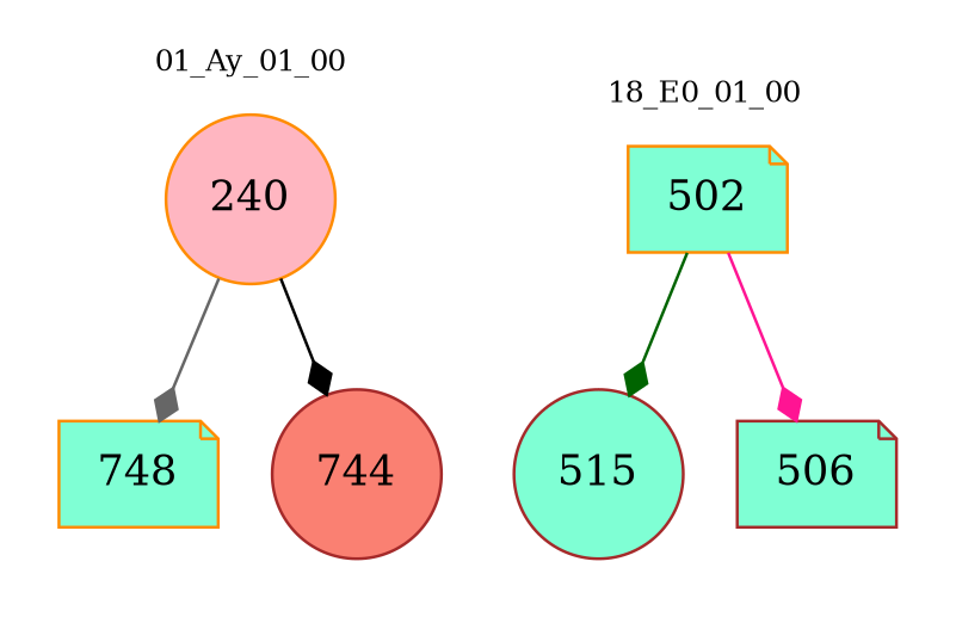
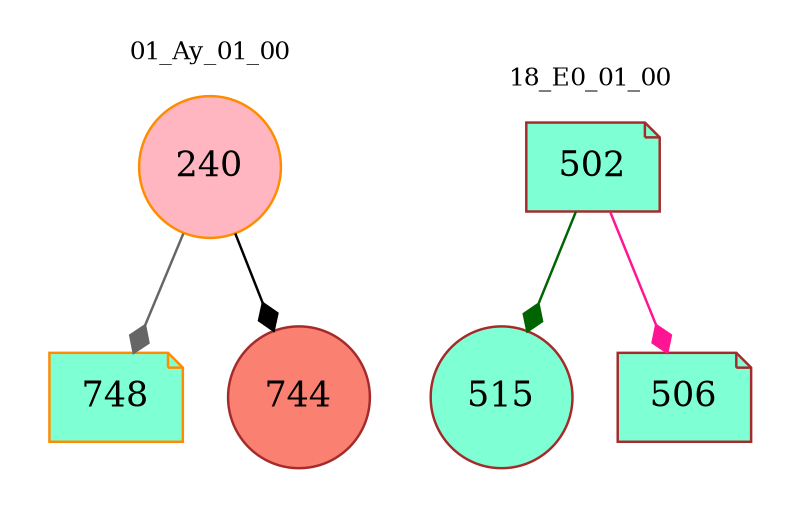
  digraph {
    node [color=brown fillcolor=aquamarine shape=circle style=filled]
    edge [arrowhead=diamond]
    n1 [color=darkorange fillcolor=lightpink label=240]
    n2 [color=darkorange label=748 shape=note]
    n3 [fillcolor=salmon label=744]
-   n4 [color=darkorange label=502 shape=note]
+   n4 [label=502 shape=note]
    n5 [label=515]
    n6 [label=506 shape=note]
    subgraph cluster_1 {
      color=white
      fontsize=10
      label="01_Ay_01_00"
      n1
      n2
      n3
    }
    subgraph cluster_2 {
      color=white
      fontsize=10
      label="18_E0_01_00"
      n4
      n5
      n6
    }
    n1 -> n2 [color=gray40]
    n1 -> n3 [color=black]
    n4 -> n5 [color=darkgreen]
    n4 -> n6 [color=deeppink]
  }
